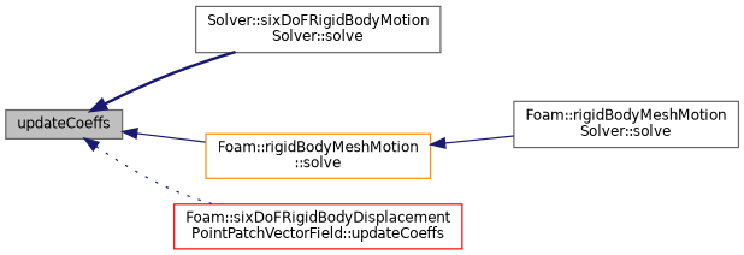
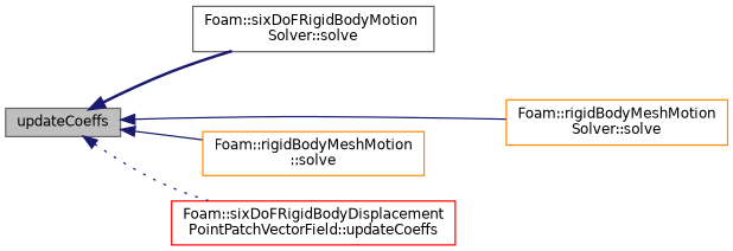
  digraph {
    rankdir=LR
    node [color=gray40 fontname=Helvetica fontsize=10 shape=record]
    edge [color=midnightblue dir=back fontname=Helvetica fontsize=10 labelfontname=Helvetica labelfontsize=10 style=solid]
    n1 [fillcolor=grey75 fontcolor=black height=0.2 label=updateCoeffs style=filled width=0.4]
-   n2 [height=0.2 label="Solver::sixDoFRigidBodyMotion\lSolver::solve" width=0.4]
-   n3 [height=0.2 label="Foam::rigidBodyMeshMotion\lSolver::solve" width=0.4]
+   n2 [height=0.2 label="Foam::sixDoFRigidBodyMotion\lSolver::solve" width=0.4]
+   n3 [color=darkorange height=0.2 label="Foam::rigidBodyMeshMotion\lSolver::solve" width=0.4]
    n4 [color=darkorange height=0.2 label="Foam::rigidBodyMeshMotion\l::solve" width=0.4]
    n5 [color=red height=0.2 label="Foam::sixDoFRigidBodyDisplacement\lPointPatchVectorField::updateCoeffs" width=0.4]
    n1 -> n2 [style=bold]
-   n4 -> n3
+   n1 -> n3
    n1 -> n4
    n1 -> n5 [style=dotted]
  }
